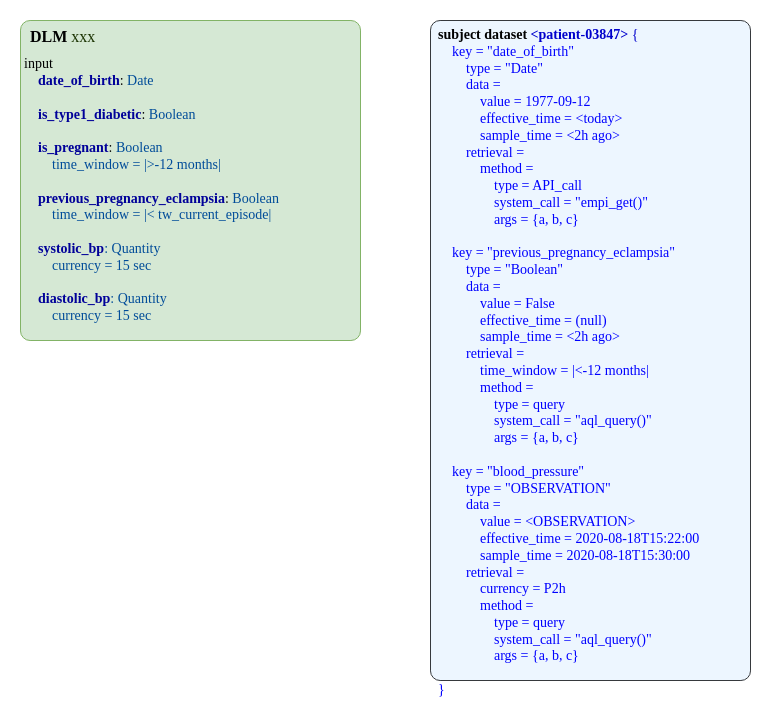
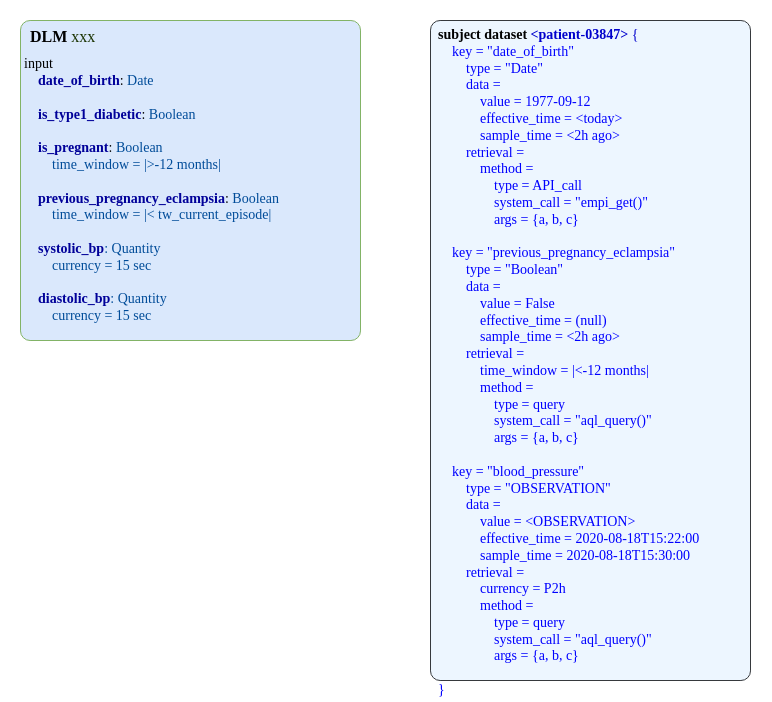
  <mxCell id="0" />
  <mxCell id="1" parent="0" />
- <mxCell id="2" value="&lt;div style=&quot;text-align: center ; font-size: 16px&quot;&gt;&lt;b&gt;DLM&lt;/b&gt;&amp;nbsp;&lt;font color=&quot;#1a3300&quot;&gt;xxx&lt;/font&gt;&lt;/div&gt;&lt;font color=&quot;#595959&quot; style=&quot;font-size: 16px&quot;&gt;&lt;div style=&quot;text-align: center ; font-size: 16px&quot;&gt;&lt;span style=&quot;font-size: 16px&quot;&gt;&amp;nbsp; &amp;nbsp; &amp;nbsp; &amp;nbsp; &amp;nbsp;&lt;/span&gt;&lt;span style=&quot;font-size: 16px&quot;&gt;&amp;nbsp; &amp;nbsp; &amp;nbsp; &amp;nbsp;&lt;/span&gt;&lt;/div&gt;&lt;/font&gt;" style="rounded=1;whiteSpace=wrap;html=1;fontSize=16;arcSize=3;verticalAlign=top;fillColor=#d5e8d4;strokeColor=#82b366;align=left;spacingLeft=8;fontFamily=Tahoma;" parent="1" vertex="1"><mxGeometry x="20" y="20" width="340" height="320" as="geometry" /></mxCell>
+ <mxCell id="2" value="&lt;div style=&quot;text-align: center ; font-size: 16px&quot;&gt;&lt;b&gt;DLM&lt;/b&gt;&amp;nbsp;&lt;font color=&quot;#1a3300&quot;&gt;xxx&lt;/font&gt;&lt;/div&gt;&lt;font color=&quot;#595959&quot; style=&quot;font-size: 16px&quot;&gt;&lt;div style=&quot;text-align: center ; font-size: 16px&quot;&gt;&lt;span style=&quot;font-size: 16px&quot;&gt;&amp;nbsp; &amp;nbsp; &amp;nbsp; &amp;nbsp; &amp;nbsp;&lt;/span&gt;&lt;span style=&quot;font-size: 16px&quot;&gt;&amp;nbsp; &amp;nbsp; &amp;nbsp; &amp;nbsp;&lt;/span&gt;&lt;/div&gt;&lt;/font&gt;" style="rounded=1;whiteSpace=wrap;html=1;fontSize=16;arcSize=3;verticalAlign=top;fillColor=#dae8fc;strokeColor=#82b366;align=left;spacingLeft=8;fontFamily=Tahoma;" parent="1" vertex="1"><mxGeometry x="20" y="20" width="340" height="320" as="geometry" /></mxCell>
  <mxCell id="3" value="input&lt;br style=&quot;font-size: 14px&quot;&gt;&lt;div style=&quot;white-space: normal ; font-size: 14px&quot;&gt;&lt;b style=&quot;white-space: nowrap ; font-size: 14px&quot;&gt;&lt;font color=&quot;#000099&quot; style=&quot;font-size: 14px&quot;&gt;&amp;nbsp; &amp;nbsp; date_of_birth&lt;/font&gt;&lt;/b&gt;&lt;span style=&quot;white-space: nowrap ; font-size: 14px&quot;&gt;:&amp;nbsp;&lt;/span&gt;&lt;font color=&quot;#004c99&quot; style=&quot;white-space: nowrap ; font-size: 14px&quot;&gt;Date&lt;/font&gt;&lt;br style=&quot;font-size: 14px&quot;&gt;&lt;/div&gt;&lt;div style=&quot;white-space: normal ; font-size: 14px&quot;&gt;&lt;br style=&quot;font-size: 14px&quot;&gt;&lt;/div&gt;&lt;div style=&quot;white-space: normal ; font-size: 14px&quot;&gt;&lt;b style=&quot;white-space: nowrap ; font-size: 14px&quot;&gt;&lt;font color=&quot;#000099&quot; style=&quot;font-size: 14px&quot;&gt;&amp;nbsp; &amp;nbsp; is_type1_diabetic&lt;/font&gt;&lt;/b&gt;&lt;span style=&quot;white-space: nowrap ; font-size: 14px&quot;&gt;:&amp;nbsp;&lt;/span&gt;&lt;font color=&quot;#004c99&quot; style=&quot;white-space: nowrap ; font-size: 14px&quot;&gt;Boolean&lt;/font&gt;&lt;/div&gt;&lt;div style=&quot;white-space: normal ; font-size: 14px&quot;&gt;&lt;br style=&quot;font-size: 14px&quot;&gt;&lt;/div&gt;&lt;font style=&quot;white-space: normal ; font-size: 14px&quot;&gt;&lt;span style=&quot;white-space: nowrap ; font-size: 14px&quot;&gt;&lt;div style=&quot;font-weight: bold ; font-size: 14px&quot;&gt;&lt;div style=&quot;font-size: 14px ; font-weight: 400 ; white-space: normal&quot;&gt;&lt;b style=&quot;white-space: nowrap ; font-size: 14px&quot;&gt;&lt;font color=&quot;#000099&quot; style=&quot;font-size: 14px&quot;&gt;&amp;nbsp; &amp;nbsp; is_pregnant&lt;/font&gt;&lt;/b&gt;&lt;span style=&quot;white-space: nowrap ; font-size: 14px&quot;&gt;:&amp;nbsp;&lt;/span&gt;&lt;font color=&quot;#004c99&quot; style=&quot;white-space: nowrap ; font-size: 14px&quot;&gt;Boolean&lt;/font&gt;&lt;/div&gt;&lt;div style=&quot;font-size: 14px ; font-weight: 400 ; white-space: normal&quot;&gt;&lt;font color=&quot;#004c99&quot; style=&quot;white-space: nowrap ; font-size: 14px&quot;&gt;&amp;nbsp; &amp;nbsp; &amp;nbsp; &amp;nbsp; time_window = |&amp;gt;-12 months|&lt;/font&gt;&lt;/div&gt;&lt;div style=&quot;font-size: 14px ; font-weight: 400 ; white-space: normal&quot;&gt;&lt;div&gt;&lt;b style=&quot;white-space: nowrap&quot;&gt;&lt;font color=&quot;#000099&quot;&gt;&lt;br&gt;&lt;/font&gt;&lt;/b&gt;&lt;/div&gt;&lt;div&gt;&lt;b style=&quot;white-space: nowrap&quot;&gt;&lt;font color=&quot;#000099&quot;&gt;&amp;nbsp; &amp;nbsp; previous_pregnancy_eclampsia&lt;/font&gt;&lt;/b&gt;&lt;span style=&quot;white-space: nowrap&quot;&gt;:&amp;nbsp;&lt;/span&gt;&lt;font color=&quot;#004c99&quot; style=&quot;white-space: nowrap&quot;&gt;Boolean&lt;/font&gt;&lt;/div&gt;&lt;div&gt;&lt;font color=&quot;#004c99&quot; style=&quot;white-space: nowrap&quot;&gt;&amp;nbsp; &amp;nbsp; &amp;nbsp; &amp;nbsp; time_window = |&amp;lt; tw_current_episode|&lt;/font&gt;&lt;/div&gt;&lt;div&gt;&lt;br&gt;&lt;/div&gt;&lt;/div&gt;&lt;/div&gt;&lt;div style=&quot;font-size: 14px&quot;&gt;&lt;div style=&quot;font-weight: bold ; font-size: 14px&quot;&gt;&lt;font color=&quot;#004c99&quot; style=&quot;font-weight: normal ; font-size: 14px&quot;&gt;&amp;nbsp; &amp;nbsp;&amp;nbsp;&lt;/font&gt;&lt;font style=&quot;font-weight: normal ; font-size: 14px&quot; color=&quot;#000099&quot;&gt;&lt;b style=&quot;font-size: 14px&quot;&gt;systolic_bp&lt;/b&gt;&lt;/font&gt;&lt;font color=&quot;#004c99&quot; style=&quot;font-weight: normal ; font-size: 14px&quot;&gt;: Quantity&lt;/font&gt;&lt;br style=&quot;font-size: 14px&quot;&gt;&lt;/div&gt;&lt;div style=&quot;font-weight: bold ; font-size: 14px&quot;&gt;&lt;font color=&quot;#004c99&quot; style=&quot;font-weight: normal ; font-size: 14px&quot;&gt;&amp;nbsp; &amp;nbsp; &amp;nbsp; &amp;nbsp; currency = 15 sec&lt;/font&gt;&lt;/div&gt;&lt;/div&gt;&lt;div style=&quot;font-weight: bold ; font-size: 14px&quot;&gt;&lt;font color=&quot;#004c99&quot; style=&quot;font-weight: normal ; font-size: 14px&quot;&gt;&lt;br style=&quot;font-size: 14px&quot;&gt;&lt;/font&gt;&lt;/div&gt;&lt;div style=&quot;font-size: 14px&quot;&gt;&lt;font color=&quot;#004c99&quot; style=&quot;font-weight: normal ; font-size: 14px&quot;&gt;&amp;nbsp; &amp;nbsp; &lt;/font&gt;&lt;b style=&quot;font-size: 14px&quot;&gt;&lt;font color=&quot;#000099&quot; style=&quot;font-size: 14px&quot;&gt;diastolic_bp&lt;/font&gt;&lt;/b&gt;&lt;font color=&quot;#004c99&quot; style=&quot;font-weight: normal ; font-size: 14px&quot;&gt;: Quantity&lt;/font&gt;&lt;/div&gt;&lt;div style=&quot;font-size: 14px&quot;&gt;&lt;font color=&quot;#004c99&quot; style=&quot;font-weight: normal ; font-size: 14px&quot;&gt;&amp;nbsp; &amp;nbsp; &amp;nbsp; &amp;nbsp; currency = 15 sec&lt;/font&gt;&lt;/div&gt;&lt;/span&gt;&lt;/font&gt;" style="text;align=left;verticalAlign=middle;resizable=0;points=[];autosize=1;html=1;fontSize=14;fontFamily=Tahoma;" parent="1" vertex="1"><mxGeometry x="22" y="50" width="310" height="280" as="geometry" /></mxCell>
  <mxCell id="4" value="&lt;div style=&quot;font-size: 14px&quot;&gt;&lt;div&gt;&lt;b&gt;subject dataset&lt;/b&gt;&amp;nbsp;&lt;font color=&quot;#0000cc&quot;&gt;&lt;b&gt;&amp;lt;patient-03847&amp;gt;&lt;/b&gt;&amp;nbsp;{&lt;/font&gt;&lt;/div&gt;&lt;div&gt;&lt;span style=&quot;white-space: nowrap&quot;&gt;&lt;font color=&quot;#000099&quot;&gt;&amp;nbsp; &amp;nbsp;&lt;/font&gt;&lt;font color=&quot;#0000ff&quot;&gt;&amp;nbsp;key = &quot;date_of_birth&quot;&lt;/font&gt;&lt;/span&gt;&lt;/div&gt;&lt;div&gt;&lt;span style=&quot;white-space: nowrap&quot;&gt;&lt;font color=&quot;#0000ff&quot;&gt;&amp;nbsp; &amp;nbsp; &amp;nbsp; &amp;nbsp; type = &quot;Date&quot;&lt;/font&gt;&lt;/span&gt;&lt;/div&gt;&lt;div&gt;&lt;font color=&quot;#0000ff&quot;&gt;&lt;span style=&quot;white-space: nowrap&quot;&gt;&amp;nbsp; &amp;nbsp; &amp;nbsp; &amp;nbsp; data =&amp;nbsp;&lt;/span&gt;&lt;/font&gt;&lt;/div&gt;&lt;div&gt;&lt;font color=&quot;#0000ff&quot;&gt;&lt;span style=&quot;white-space: nowrap&quot;&gt;&amp;nbsp; &amp;nbsp; &amp;nbsp; &amp;nbsp; &amp;nbsp; &amp;nbsp; value = 1977-09-12&lt;/span&gt;&lt;br&gt;&lt;/font&gt;&lt;/div&gt;&lt;div&gt;&lt;font color=&quot;#0000ff&quot;&gt;&lt;span style=&quot;white-space: nowrap&quot;&gt;&amp;nbsp; &amp;nbsp; &amp;nbsp; &amp;nbsp; &amp;nbsp; &amp;nbsp; effective_time = &amp;lt;today&amp;gt;&lt;/span&gt;&lt;/font&gt;&lt;/div&gt;&lt;div&gt;&lt;font color=&quot;#0000ff&quot;&gt;&lt;span style=&quot;white-space: nowrap&quot;&gt;&amp;nbsp; &amp;nbsp; &amp;nbsp; &amp;nbsp; &amp;nbsp; &amp;nbsp; sample_time = &amp;lt;2h ago&amp;gt;&lt;/span&gt;&lt;/font&gt;&lt;/div&gt;&lt;div&gt;&lt;font color=&quot;#0000ff&quot;&gt;&lt;span style=&quot;white-space: nowrap&quot;&gt;&amp;nbsp; &amp;nbsp; &amp;nbsp; &amp;nbsp; retrieval =&amp;nbsp;&lt;/span&gt;&lt;/font&gt;&lt;/div&gt;&lt;div&gt;&lt;font color=&quot;#0000ff&quot;&gt;&lt;span style=&quot;white-space: nowrap&quot;&gt;&amp;nbsp; &amp;nbsp; &amp;nbsp; &amp;nbsp; &amp;nbsp; &amp;nbsp; method =&amp;nbsp;&lt;/span&gt;&lt;/font&gt;&lt;/div&gt;&lt;div&gt;&lt;font color=&quot;#0000ff&quot;&gt;&lt;span style=&quot;white-space: nowrap&quot;&gt;&amp;nbsp; &amp;nbsp; &amp;nbsp; &amp;nbsp; &amp;nbsp; &amp;nbsp; &amp;nbsp; &amp;nbsp; type = API_call&lt;/span&gt;&lt;/font&gt;&lt;/div&gt;&lt;div&gt;&lt;font color=&quot;#0000ff&quot;&gt;&lt;span style=&quot;white-space: nowrap&quot;&gt;&amp;nbsp; &amp;nbsp; &amp;nbsp; &amp;nbsp; &amp;nbsp; &amp;nbsp; &amp;nbsp; &amp;nbsp; system_call = &quot;empi_get()&quot;&lt;/span&gt;&lt;/font&gt;&lt;/div&gt;&lt;div&gt;&lt;font color=&quot;#0000ff&quot;&gt;&lt;span style=&quot;white-space: nowrap&quot;&gt;&amp;nbsp; &amp;nbsp; &amp;nbsp; &amp;nbsp; &amp;nbsp; &amp;nbsp; &amp;nbsp; &amp;nbsp; args = {a, b, c}&lt;/span&gt;&lt;/font&gt;&lt;/div&gt;&lt;font color=&quot;#0000ff&quot;&gt;&lt;span style=&quot;white-space: nowrap&quot;&gt;&lt;br&gt;&lt;/span&gt;&lt;/font&gt;&lt;div&gt;&lt;span style=&quot;white-space: nowrap&quot;&gt;&lt;font color=&quot;#000099&quot;&gt;&amp;nbsp; &amp;nbsp;&lt;/font&gt;&lt;font color=&quot;#0000ff&quot;&gt;&amp;nbsp;key = &quot;previous_pregnancy_eclampsia&quot;&lt;/font&gt;&lt;/span&gt;&lt;/div&gt;&lt;div&gt;&lt;span style=&quot;white-space: nowrap&quot;&gt;&lt;font color=&quot;#0000ff&quot;&gt;&amp;nbsp; &amp;nbsp; &amp;nbsp; &amp;nbsp; type = &quot;Boolean&quot;&lt;/font&gt;&lt;/span&gt;&lt;/div&gt;&lt;div&gt;&lt;span style=&quot;white-space: nowrap&quot;&gt;&lt;font color=&quot;#0000ff&quot;&gt;&amp;nbsp; &amp;nbsp; &amp;nbsp; &amp;nbsp; data =&amp;nbsp;&lt;/font&gt;&lt;/span&gt;&lt;/div&gt;&lt;div&gt;&lt;font color=&quot;#0000ff&quot;&gt;&lt;span style=&quot;white-space: nowrap&quot;&gt;&amp;nbsp; &amp;nbsp; &amp;nbsp; &amp;nbsp; &amp;nbsp; &amp;nbsp; value = False&lt;/span&gt;&lt;br&gt;&lt;/font&gt;&lt;/div&gt;&lt;div&gt;&lt;font color=&quot;#0000ff&quot;&gt;&lt;span style=&quot;white-space: nowrap&quot;&gt;&amp;nbsp; &amp;nbsp; &amp;nbsp; &amp;nbsp; &amp;nbsp; &amp;nbsp; effective_time = (null)&lt;/span&gt;&lt;/font&gt;&lt;/div&gt;&lt;div&gt;&lt;font color=&quot;#0000ff&quot;&gt;&lt;span style=&quot;white-space: nowrap&quot;&gt;&amp;nbsp; &amp;nbsp; &amp;nbsp; &amp;nbsp; &amp;nbsp; &amp;nbsp; sample_time = &amp;lt;2h ago&amp;gt;&lt;/span&gt;&lt;/font&gt;&lt;/div&gt;&lt;div&gt;&lt;font color=&quot;#0000ff&quot;&gt;&lt;span style=&quot;white-space: nowrap&quot;&gt;&amp;nbsp; &amp;nbsp; &amp;nbsp; &amp;nbsp; retrieval =&lt;/span&gt;&lt;/font&gt;&lt;/div&gt;&lt;div&gt;&lt;font color=&quot;#0000ff&quot;&gt;&lt;span style=&quot;white-space: nowrap&quot;&gt;&amp;nbsp; &amp;nbsp; &amp;nbsp; &amp;nbsp; &amp;nbsp; &amp;nbsp; time_window = |&amp;lt;-12 months|&lt;/span&gt;&lt;/font&gt;&lt;/div&gt;&lt;div&gt;&lt;font color=&quot;#0000ff&quot;&gt;&lt;span style=&quot;white-space: nowrap&quot;&gt;&amp;nbsp; &amp;nbsp; &amp;nbsp; &amp;nbsp; &amp;nbsp; &amp;nbsp; method =&amp;nbsp;&lt;/span&gt;&lt;/font&gt;&lt;/div&gt;&lt;div&gt;&lt;font color=&quot;#0000ff&quot;&gt;&lt;span style=&quot;white-space: nowrap&quot;&gt;&amp;nbsp; &amp;nbsp; &amp;nbsp; &amp;nbsp; &amp;nbsp; &amp;nbsp; &amp;nbsp; &amp;nbsp; type = query&lt;/span&gt;&lt;/font&gt;&lt;/div&gt;&lt;div&gt;&lt;font color=&quot;#0000ff&quot;&gt;&lt;span style=&quot;white-space: nowrap&quot;&gt;&amp;nbsp; &amp;nbsp; &amp;nbsp; &amp;nbsp; &amp;nbsp; &amp;nbsp; &amp;nbsp; &amp;nbsp; system_call = &quot;&lt;/span&gt;&lt;/font&gt;&lt;span style=&quot;color: rgb(0 , 0 , 255) ; white-space: nowrap&quot;&gt;aql_query()&lt;/span&gt;&lt;font color=&quot;#0000ff&quot;&gt;&lt;span style=&quot;white-space: nowrap&quot;&gt;&quot;&lt;/span&gt;&lt;/font&gt;&lt;/div&gt;&lt;div&gt;&lt;font color=&quot;#0000ff&quot;&gt;&lt;span style=&quot;white-space: nowrap&quot;&gt;&amp;nbsp; &amp;nbsp; &amp;nbsp; &amp;nbsp; &amp;nbsp; &amp;nbsp; &amp;nbsp; &amp;nbsp; args = {a, b, c}&lt;/span&gt;&lt;/font&gt;&lt;/div&gt;&lt;font color=&quot;#0000ff&quot;&gt;&lt;span style=&quot;white-space: nowrap&quot;&gt;&lt;br&gt;&lt;/span&gt;&lt;/font&gt;&lt;div&gt;&lt;span style=&quot;white-space: nowrap&quot;&gt;&lt;font color=&quot;#000099&quot;&gt;&amp;nbsp; &amp;nbsp;&lt;/font&gt;&lt;font color=&quot;#0000ff&quot;&gt;&amp;nbsp;key = &quot;blood_pressure&quot;&lt;/font&gt;&lt;/span&gt;&lt;/div&gt;&lt;div&gt;&lt;span style=&quot;white-space: nowrap&quot;&gt;&lt;font color=&quot;#0000ff&quot;&gt;&amp;nbsp; &amp;nbsp; &amp;nbsp; &amp;nbsp; type = &quot;OBSERVATION&quot;&lt;/font&gt;&lt;/span&gt;&lt;/div&gt;&lt;div&gt;&lt;font color=&quot;#0000ff&quot;&gt;&lt;span style=&quot;white-space: nowrap&quot;&gt;&amp;nbsp; &amp;nbsp; &amp;nbsp; &amp;nbsp; data =&amp;nbsp;&lt;/span&gt;&lt;/font&gt;&lt;/div&gt;&lt;div&gt;&lt;font color=&quot;#0000ff&quot;&gt;&lt;span style=&quot;white-space: nowrap&quot;&gt;&amp;nbsp; &amp;nbsp; &amp;nbsp; &amp;nbsp; &amp;nbsp; &amp;nbsp; value = &amp;lt;OBSERVATION&amp;gt;&lt;/span&gt;&lt;br&gt;&lt;/font&gt;&lt;/div&gt;&lt;div&gt;&lt;font color=&quot;#0000ff&quot;&gt;&lt;span style=&quot;white-space: nowrap&quot;&gt;&amp;nbsp; &amp;nbsp; &amp;nbsp; &amp;nbsp; &amp;nbsp; &amp;nbsp; effective_time = 2020-08-18T15:22:00&lt;/span&gt;&lt;/font&gt;&lt;/div&gt;&lt;div&gt;&lt;font color=&quot;#0000ff&quot;&gt;&lt;span style=&quot;white-space: nowrap&quot;&gt;&amp;nbsp; &amp;nbsp; &amp;nbsp; &amp;nbsp; &amp;nbsp; &amp;nbsp; sample_time =&amp;nbsp;&lt;/span&gt;&lt;/font&gt;&lt;span style=&quot;white-space: nowrap ; color: rgb(0 , 0 , 255)&quot;&gt;2020-08-18T15:30:00&lt;/span&gt;&lt;/div&gt;&lt;div&gt;&lt;span style=&quot;white-space: nowrap ; color: rgb(0 , 0 , 255)&quot;&gt;&amp;nbsp; &amp;nbsp; &amp;nbsp; &amp;nbsp; retrieval =&amp;nbsp;&lt;/span&gt;&lt;/div&gt;&lt;div&gt;&lt;font color=&quot;#0000ff&quot;&gt;&lt;span style=&quot;white-space: nowrap&quot;&gt;&amp;nbsp; &amp;nbsp; &amp;nbsp; &amp;nbsp; &amp;nbsp; &amp;nbsp; currency = P2h&lt;/span&gt;&lt;/font&gt;&lt;/div&gt;&lt;div&gt;&lt;font color=&quot;#0000ff&quot;&gt;&lt;span style=&quot;white-space: nowrap&quot;&gt;&amp;nbsp; &amp;nbsp; &amp;nbsp; &amp;nbsp; &amp;nbsp; &amp;nbsp; method =&amp;nbsp;&lt;/span&gt;&lt;/font&gt;&lt;/div&gt;&lt;div&gt;&lt;font color=&quot;#0000ff&quot;&gt;&lt;span style=&quot;white-space: nowrap&quot;&gt;&amp;nbsp; &amp;nbsp; &amp;nbsp; &amp;nbsp; &amp;nbsp; &amp;nbsp; &amp;nbsp; &amp;nbsp; type = query&lt;/span&gt;&lt;/font&gt;&lt;/div&gt;&lt;div&gt;&lt;font color=&quot;#0000ff&quot;&gt;&lt;span style=&quot;white-space: nowrap&quot;&gt;&amp;nbsp; &amp;nbsp; &amp;nbsp; &amp;nbsp; &amp;nbsp; &amp;nbsp; &amp;nbsp; &amp;nbsp; system_call = &quot;aql_query()&quot;&lt;/span&gt;&lt;/font&gt;&lt;/div&gt;&lt;div&gt;&lt;font color=&quot;#0000ff&quot;&gt;&lt;span style=&quot;white-space: nowrap&quot;&gt;&amp;nbsp; &amp;nbsp; &amp;nbsp; &amp;nbsp; &amp;nbsp; &amp;nbsp; &amp;nbsp; &amp;nbsp; args = {a, b, c}&lt;/span&gt;&lt;/font&gt;&lt;/div&gt;&lt;font color=&quot;#0000ff&quot;&gt;&lt;span style=&quot;white-space: nowrap&quot;&gt;&lt;br class=&quot;Apple-interchange-newline&quot;&gt;&lt;/span&gt;&lt;/font&gt;&lt;font color=&quot;#0000ff&quot;&gt;&lt;span style=&quot;white-space: nowrap&quot;&gt;&lt;/span&gt;&lt;/font&gt;&lt;font color=&quot;#0000ff&quot;&gt;&lt;span style=&quot;white-space: nowrap&quot;&gt;}&lt;/span&gt;&lt;/font&gt;&lt;/div&gt;" style="rounded=1;whiteSpace=wrap;html=1;fontSize=14;arcSize=3;verticalAlign=top;fillColor=#EDF6FF;strokeColor=#36393d;fontFamily=Tahoma;align=left;spacingLeft=6;strokeWidth=1;" vertex="1" parent="1"><mxGeometry x="430" y="20" width="320" height="660" as="geometry" /></mxCell>
